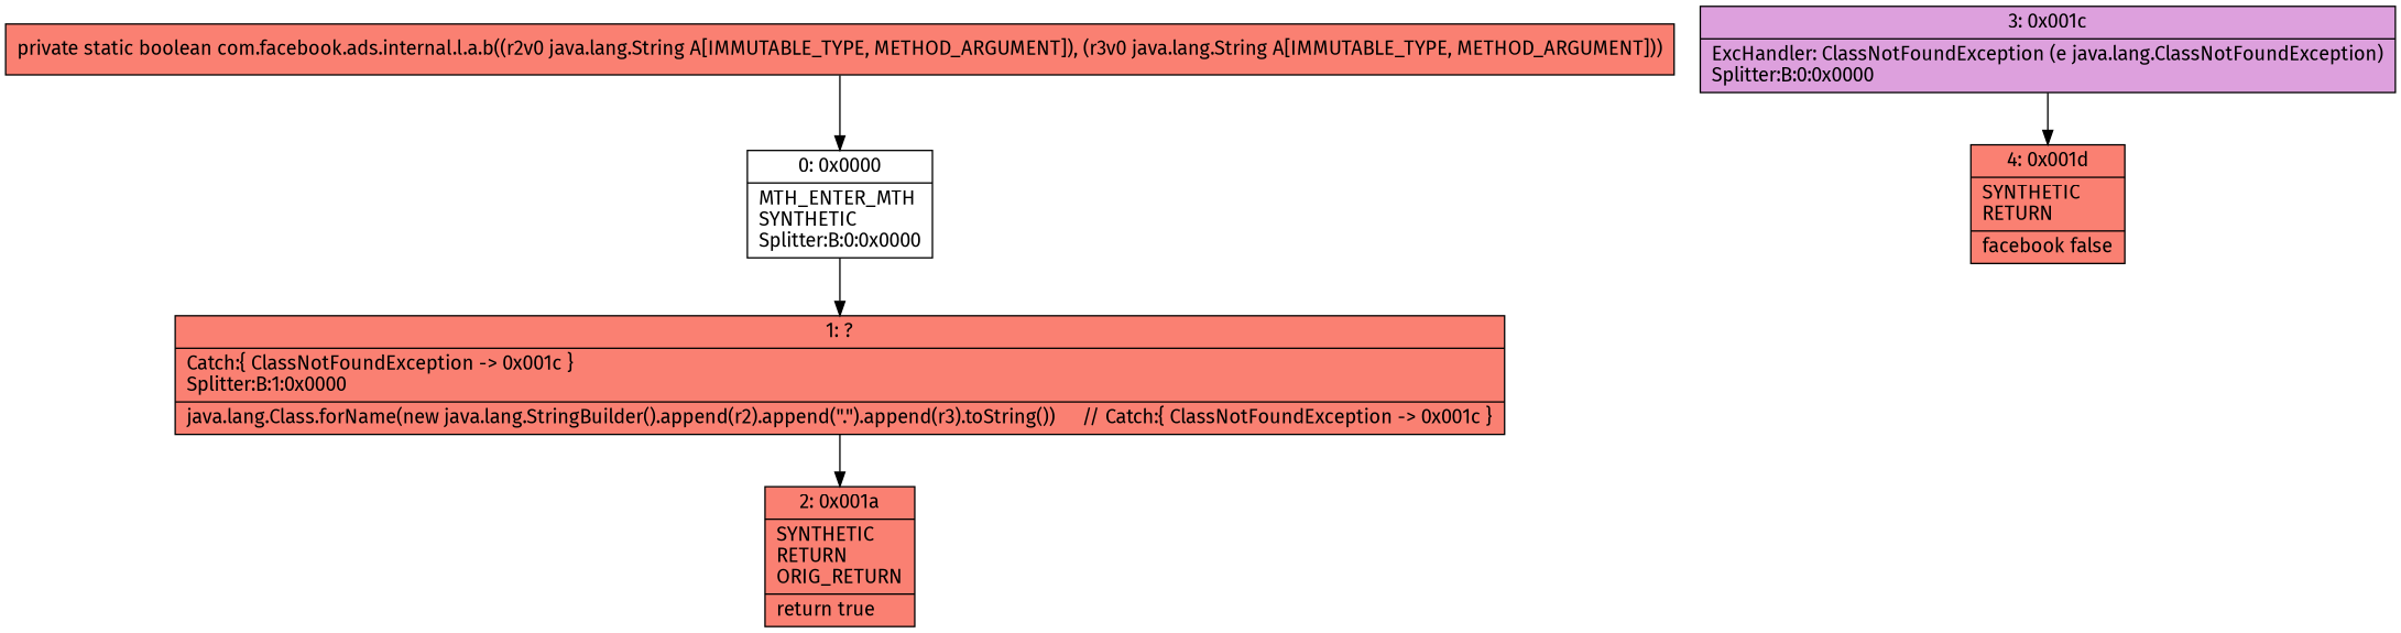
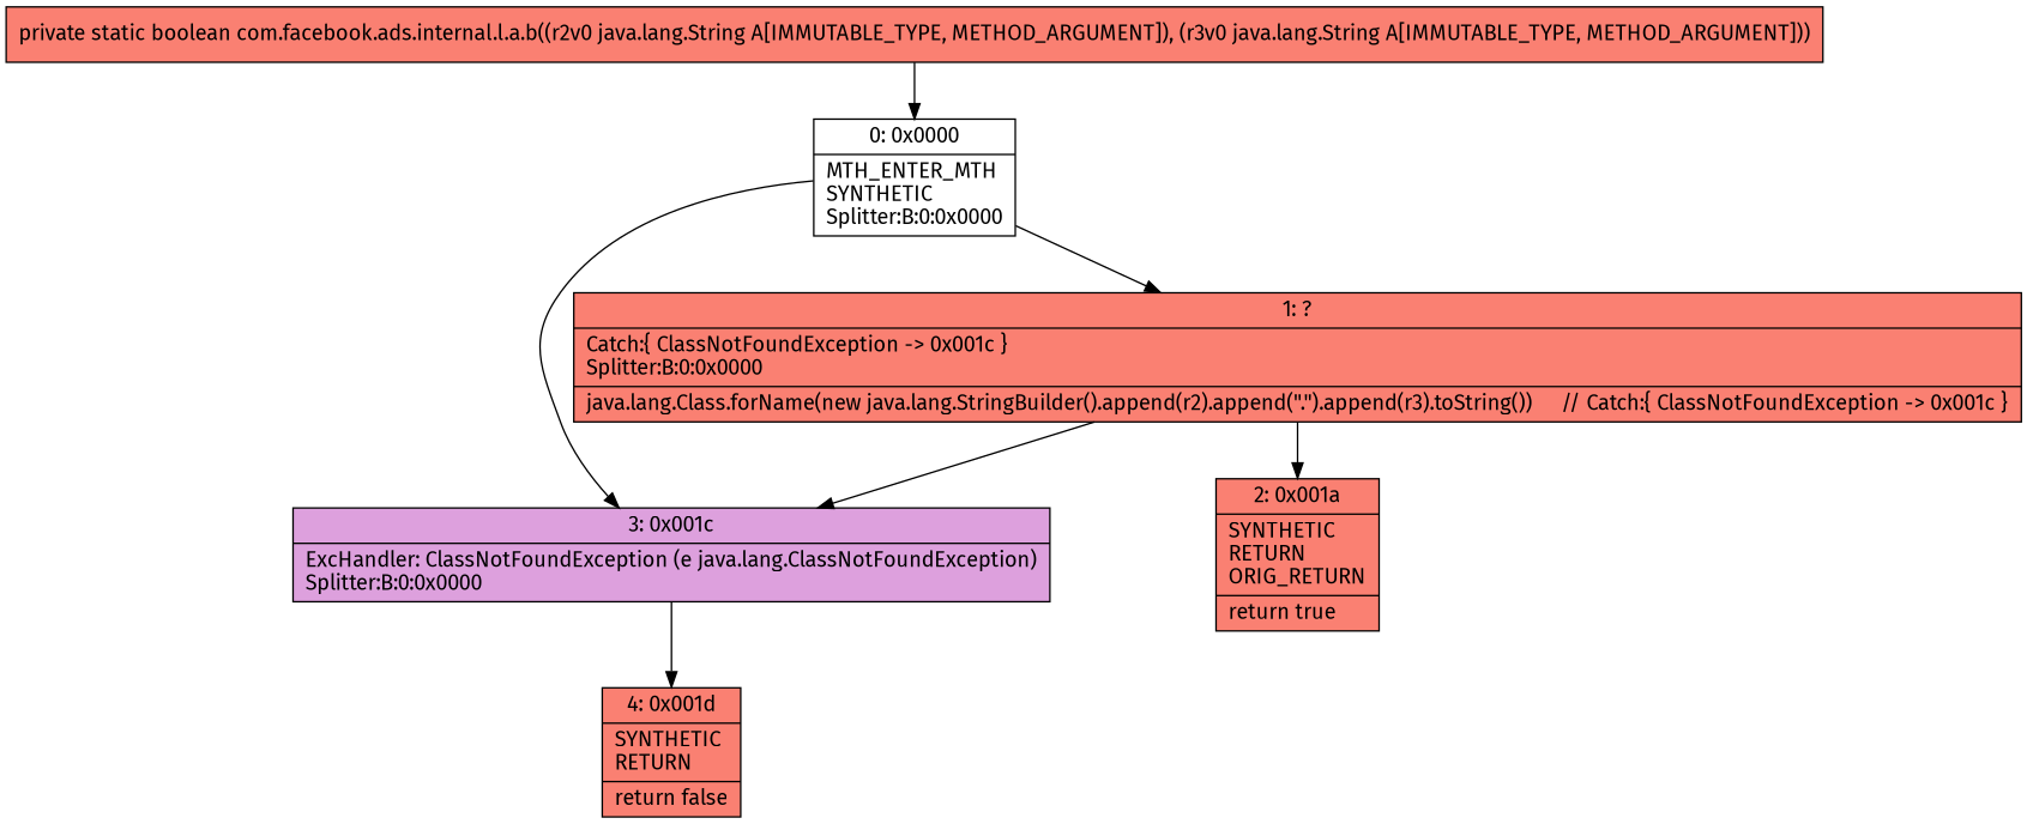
  digraph {
    fontname="Fira Sans"
    node [fillcolor=salmon fontname="Fira Sans" shape=record style=filled]
    edge [fontname="Fira Sans"]
    n1 [fillcolor=white label="{0\:\ 0x0000|MTH_ENTER_MTH\lSYNTHETIC\lSplitter:B:0:0x0000\l}"]
-   n2 [label="{1\:\ ?|Catch:\{ ClassNotFoundException \-\> 0x001c \}\lSplitter:B:1:0x0000\l|java.lang.Class.forName(new java.lang.StringBuilder().append(r2).append(\".\").append(r3).toString())     \/\/ Catch:\{ ClassNotFoundException \-\> 0x001c \}\l}"]
+   n2 [label="{1\:\ ?|Catch:\{ ClassNotFoundException \-\> 0x001c \}\lSplitter:B:0:0x0000\l|java.lang.Class.forName(new java.lang.StringBuilder().append(r2).append(\".\").append(r3).toString())     \/\/ Catch:\{ ClassNotFoundException \-\> 0x001c \}\l}"]
    n3 [fillcolor=plum label="{3\:\ 0x001c|ExcHandler: ClassNotFoundException (e java.lang.ClassNotFoundException)\lSplitter:B:0:0x0000\l}"]
    n4 [label="{2\:\ 0x001a|SYNTHETIC\lRETURN\lORIG_RETURN\l|return true\l}"]
-   n5 [label="{4\:\ 0x001d|SYNTHETIC\lRETURN\l|facebook false\l}"]
+   n5 [label="{4\:\ 0x001d|SYNTHETIC\lRETURN\l|return false\l}"]
    n6 [label="{private static boolean com.facebook.ads.internal.l.a.b((r2v0 java.lang.String A[IMMUTABLE_TYPE, METHOD_ARGUMENT]), (r3v0 java.lang.String A[IMMUTABLE_TYPE, METHOD_ARGUMENT])) }"]
    n1 -> n2
+   n1 -> n3
+   n2 -> n3
    n2 -> n4
    n3 -> n5
    n6 -> n1
  }
